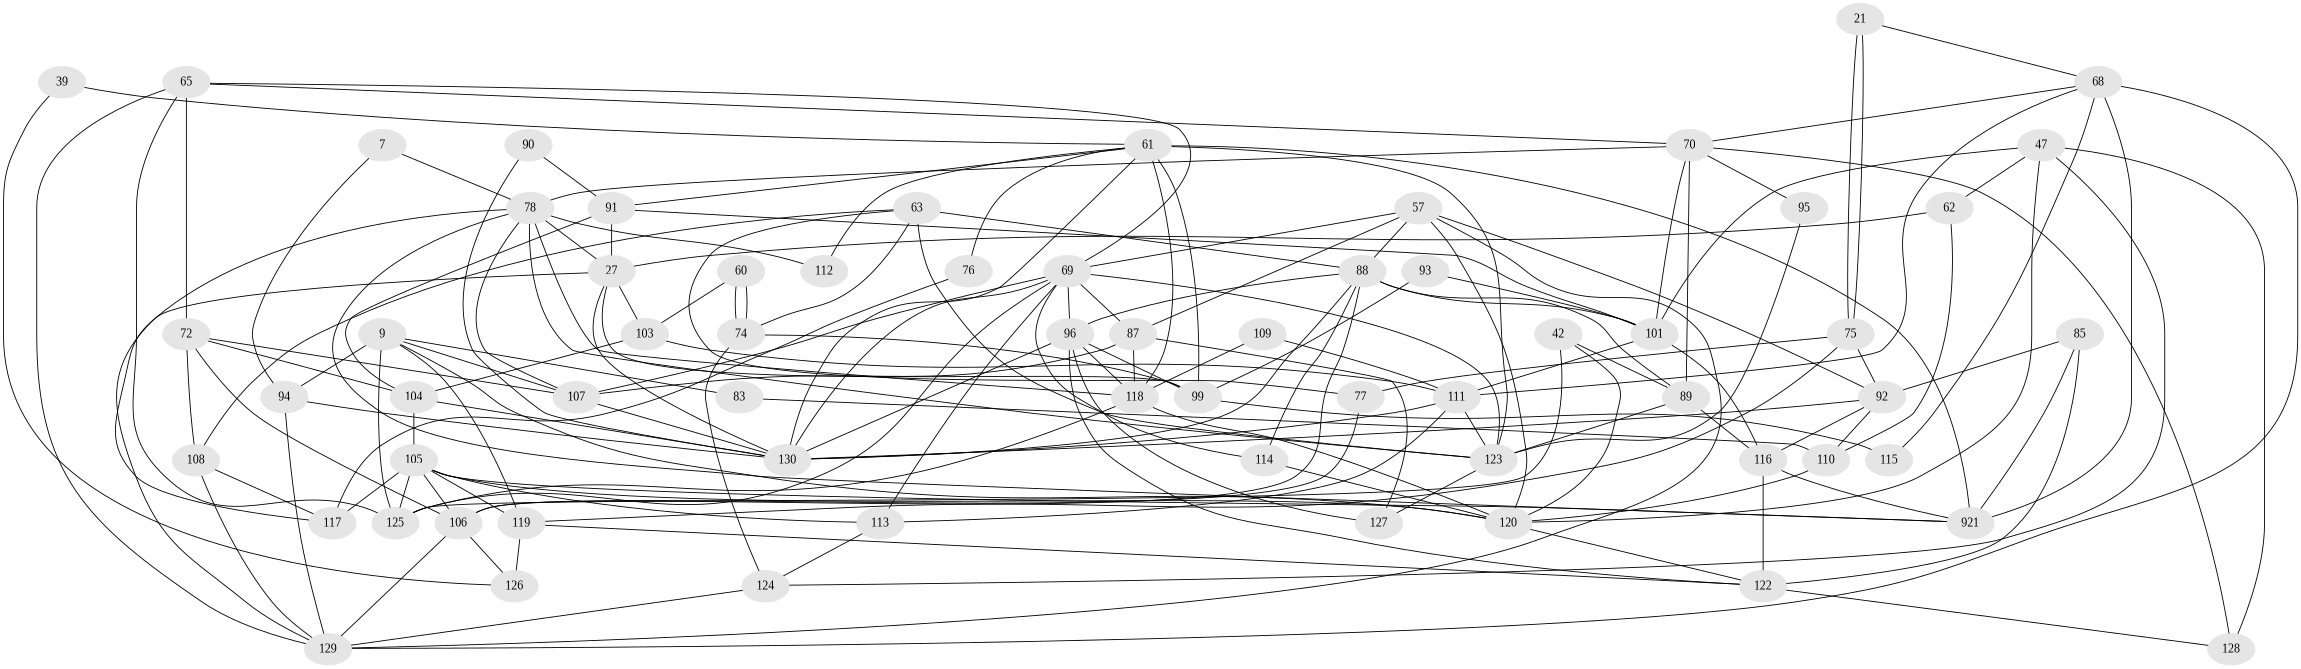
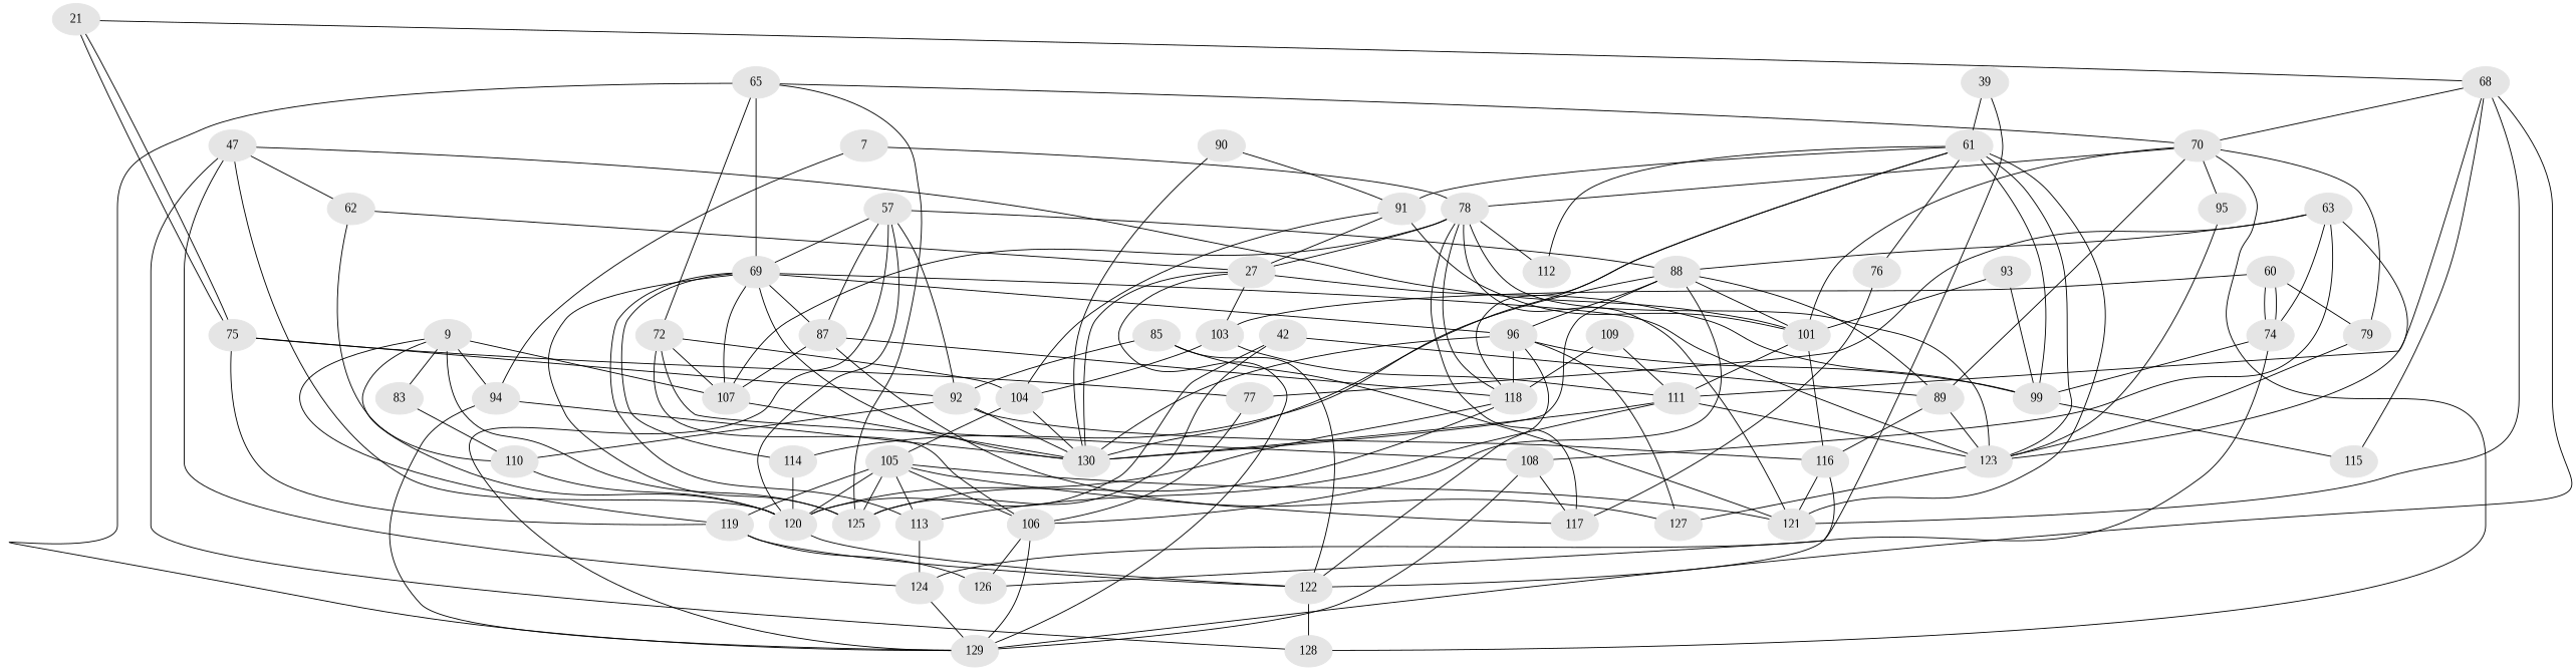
  graph {
    fontname="Liberation Serif"
    node [color=gray90 fontname="Liberation Serif" style=filled]
    edge [fontname="Liberation Serif"]
    78 [super="+71+48"]
    107
    112
    118 [super="+53+56"]
-   121 [super="+1" label=921]
+   121 [super="+1"]
    123 [super="+45+84"]
    n7 [label=27 super="+14+64"]
    117
    7
    94
    129 [super="+80"]
    130 [super="+23+32+51+82"]
    9
    83
    119
    120 [super="+19+66"]
    125 [super="+100"]
    110
    126 [super="+86"]
    122 [super="+59"]
    68 [super="+18"]
    70 [super="+20"]
    111 [super="+10+102"]
    115
    21
    75
    92 [super="+17"]
    77 [super="+13"]
    61 [super="+58"]
    76
    91 [super="+54"]
    99 [super="+37"]
    39
    89 [super="+46"]
    116
    42
    47
    62
    101 [super="+6"]
    124
    128 [super="+27"]
    57 [super="+36+4"]
    69 [super="+31+67+55"]
    87 [super="+52"]
    88 [super="+33+81+12"]
    96 [super="+11"]
    113 [super="+49"]
    114 [super="+8"]
    127
    106 [super="+15"]
    60
    74
+   79
    103
    104
    63 [super="+24"]
    108
    65 [super="+43"]
    72
    95
    105 [super="+26+73"]
    85
    90
    93
    109
    78 -- 107
    78 -- 112
    78 -- 118
    78 -- 121
    78 -- 123 [weight=2]
    78 -- n7 [weight=2]
    78 -- 117
    107 -- 130
    118 -- 120
    118 -- 125
    123 -- 127
    n7 -- 129
    n7 -- 130
    n7 -- 99
    n7 -- 103
    7 -- 78
    7 -- 94
    94 -- 129
    94 -- 130
    9 -- 107
    9 -- 94
    9 -- 83
    9 -- 119
    9 -- 120
    9 -- 125 [weight=2]
    83 -- 110
    119 -- 126 [weight=2]
    119 -- 122
    120 -- 122
    110 -- 120
    122 -- 128 [weight=2]
    68 -- 121 [weight=2]
    68 -- 129
    68 -- 70
    68 -- 111
    68 -- 115
    70 -- 78
    70 -- 89
    70 -- 101
    70 -- 128
+   70 -- 79
    70 -- 95
    111 -- 123 [weight=2]
    111 -- 130 [weight=2]
    111 -- 113
    21 -- 68
    21 -- 75
    21 -- 75
    75 -- 119
    75 -- 92
    75 -- 77
    92 -- 130
    92 -- 110
    92 -- 116
    77 -- 106
    61 -- 112
    61 -- 118 [weight=2]
    61 -- 121 [weight=2]
    61 -- 123 [weight=2]
    61 -- 130 [weight=2]
    61 -- 76
    61 -- 91
    61 -- 99 [weight=2]
    76 -- 117
    91 -- n7
    91 -- 101
    91 -- 104
    99 -- 115
    39 -- 126
    39 -- 61
    89 -- 123
    89 -- 116 [weight=2]
    116 -- 121
    116 -- 122
    42 -- 120
    42 -- 125
    42 -- 89
    47 -- 120
    47 -- 62
    47 -- 101
    47 -- 124
    47 -- 128 [weight=2]
    62 -- n7
    62 -- 110
    101 -- 111
    101 -- 116 [weight=2]
    124 -- 129
    57 -- 129
    57 -- 120 [weight=2]
    57 -- 92
    57 -- 69
    57 -- 87 [weight=2]
    57 -- 88
    69 -- 107
    69 -- 123
    69 -- 130
    69 -- 125
    69 -- 87
    69 -- 96
    69 -- 113
    69 -- 114
    87 -- 107
    87 -- 118
    87 -- 127
    88 -- 130
    88 -- 89
    88 -- 101 [weight=3]
    88 -- 96 [weight=2]
    88 -- 114 [weight=2]
    88 -- 106 [weight=2]
    96 -- 118
    96 -- 130
    96 -- 122
    96 -- 99 [weight=3]
    96 -- 127
    113 -- 124
    114 -- 120 [weight=3]
    106 -- 129
    106 -- 126
    60 -- 74
    60 -- 74
+   60 -- 79
    60 -- 103
    74 -- 99
    74 -- 124
+   79 -- 123
    103 -- 111
    103 -- 104
    104 -- 130
    104 -- 105
    63 -- 123 [weight=2]
    63 -- 77
    63 -- 88
    63 -- 74
    63 -- 108
    108 -- 117
    108 -- 129
    65 -- 129
    65 -- 125
    65 -- 70
    65 -- 69
    65 -- 72
    72 -- 107
    72 -- 106
    72 -- 104
    72 -- 108
    95 -- 123
    105 -- 121
    105 -- 117
    105 -- 119 [weight=2]
    105 -- 120
    105 -- 125
    105 -- 113
    105 -- 106
    85 -- 121
    85 -- 122
    85 -- 92
    90 -- 130
    90 -- 91
    93 -- 99
    93 -- 101
    109 -- 118
    109 -- 111
  }
